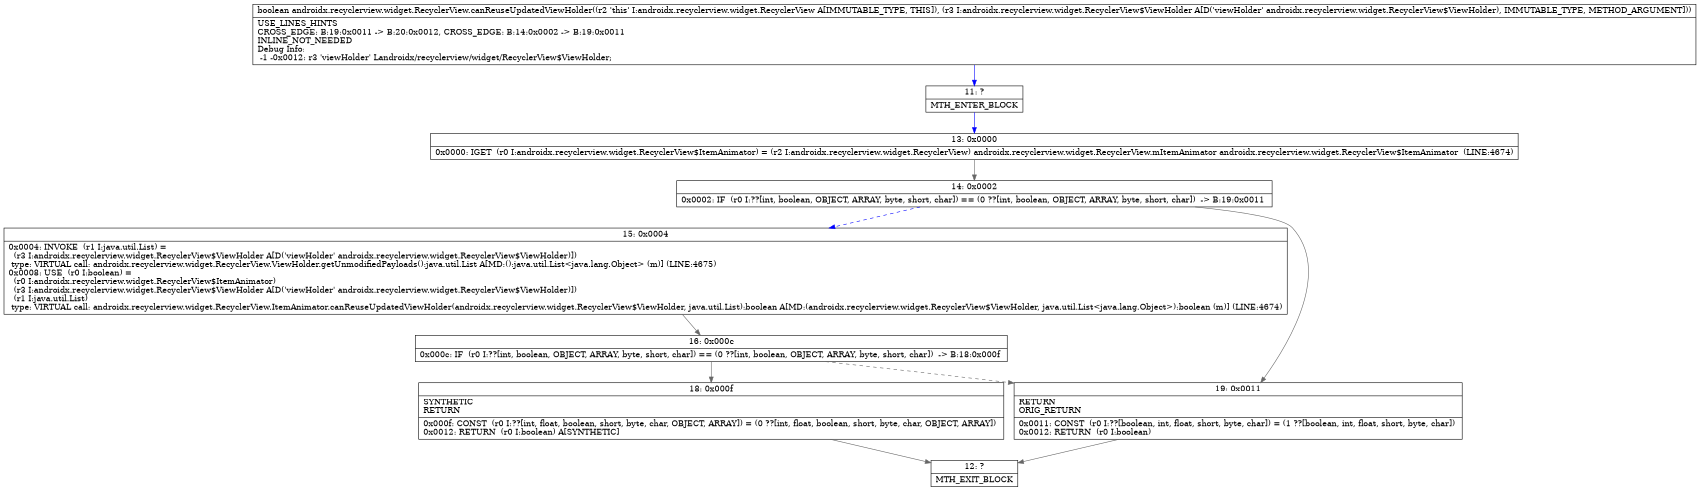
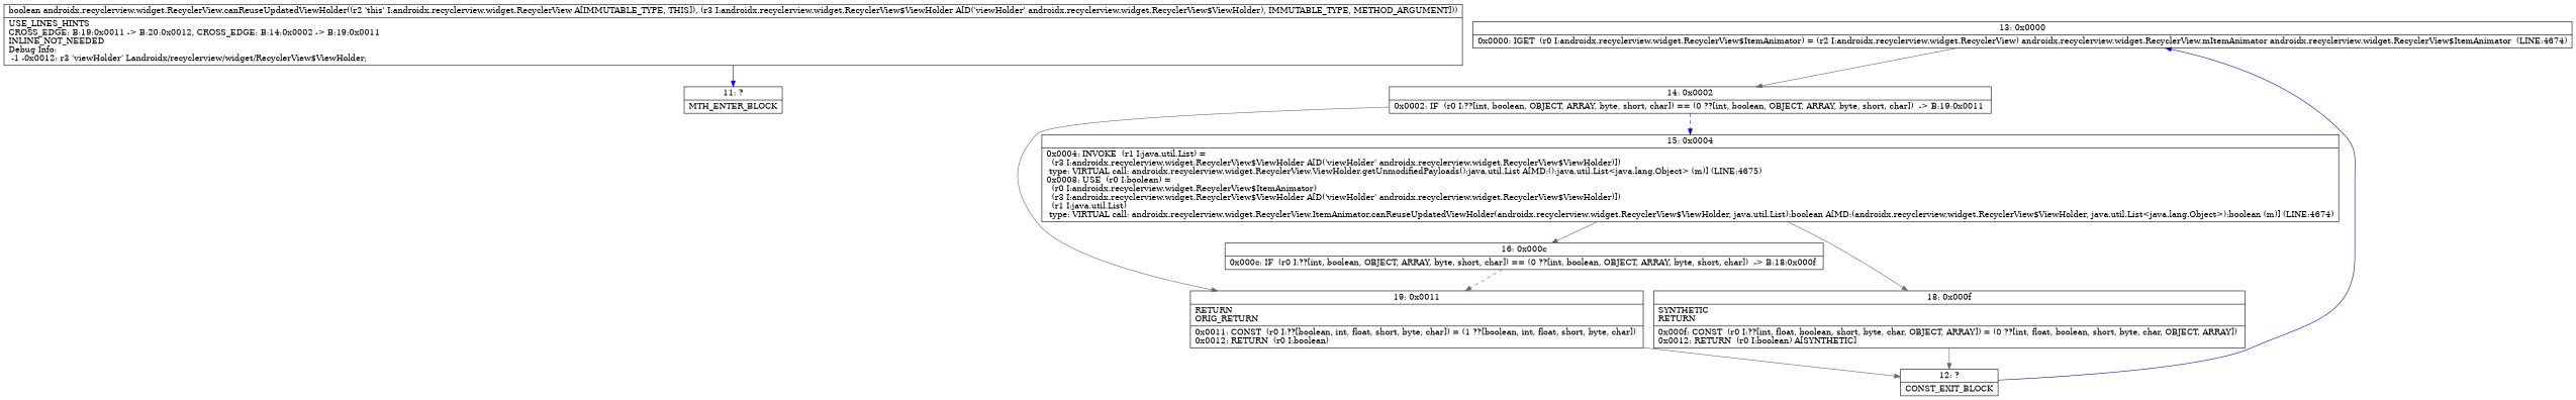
  digraph {
    node [shape=record]
    edge [color=gray40]
    n1 [label="{11\:\ ?|MTH_ENTER_BLOCK\l}"]
    n2 [label="{13\:\ 0x0000|0x0000: IGET  (r0 I:androidx.recyclerview.widget.RecyclerView$ItemAnimator) = (r2 I:androidx.recyclerview.widget.RecyclerView) androidx.recyclerview.widget.RecyclerView.mItemAnimator androidx.recyclerview.widget.RecyclerView$ItemAnimator  (LINE:4674)\l}"]
    n3 [label="{14\:\ 0x0002|0x0002: IF  (r0 I:??[int, boolean, OBJECT, ARRAY, byte, short, char]) == (0 ??[int, boolean, OBJECT, ARRAY, byte, short, char])  \-\> B:19:0x0011 \l}"]
    n4 [label="{15\:\ 0x0004|0x0004: INVOKE  (r1 I:java.util.List) = \l  (r3 I:androidx.recyclerview.widget.RecyclerView$ViewHolder A[D('viewHolder' androidx.recyclerview.widget.RecyclerView$ViewHolder)])\l type: VIRTUAL call: androidx.recyclerview.widget.RecyclerView.ViewHolder.getUnmodifiedPayloads():java.util.List A[MD:():java.util.List\<java.lang.Object\> (m)] (LINE:4675)\l0x0008: USE  (r0 I:boolean) = \l  (r0 I:androidx.recyclerview.widget.RecyclerView$ItemAnimator)\l  (r3 I:androidx.recyclerview.widget.RecyclerView$ViewHolder A[D('viewHolder' androidx.recyclerview.widget.RecyclerView$ViewHolder)])\l  (r1 I:java.util.List)\l type: VIRTUAL call: androidx.recyclerview.widget.RecyclerView.ItemAnimator.canReuseUpdatedViewHolder(androidx.recyclerview.widget.RecyclerView$ViewHolder, java.util.List):boolean A[MD:(androidx.recyclerview.widget.RecyclerView$ViewHolder, java.util.List\<java.lang.Object\>):boolean (m)] (LINE:4674)\l}"]
    n5 [label="{19\:\ 0x0011|RETURN\lORIG_RETURN\l|0x0011: CONST  (r0 I:??[boolean, int, float, short, byte, char]) = (1 ??[boolean, int, float, short, byte, char]) \l0x0012: RETURN  (r0 I:boolean) \l}"]
    n6 [label="{16\:\ 0x000c|0x000c: IF  (r0 I:??[int, boolean, OBJECT, ARRAY, byte, short, char]) == (0 ??[int, boolean, OBJECT, ARRAY, byte, short, char])  \-\> B:18:0x000f \l}"]
-   n7 [label="{12\:\ ?|MTH_EXIT_BLOCK\l}"]
+   n7 [label="{12\:\ ?|CONST_EXIT_BLOCK\l}"]
    n8 [label="{18\:\ 0x000f|SYNTHETIC\lRETURN\l|0x000f: CONST  (r0 I:??[int, float, boolean, short, byte, char, OBJECT, ARRAY]) = (0 ??[int, float, boolean, short, byte, char, OBJECT, ARRAY]) \l0x0012: RETURN  (r0 I:boolean) A[SYNTHETIC]\l}"]
    n9 [label="{boolean androidx.recyclerview.widget.RecyclerView.canReuseUpdatedViewHolder((r2 'this' I:androidx.recyclerview.widget.RecyclerView A[IMMUTABLE_TYPE, THIS]), (r3 I:androidx.recyclerview.widget.RecyclerView$ViewHolder A[D('viewHolder' androidx.recyclerview.widget.RecyclerView$ViewHolder), IMMUTABLE_TYPE, METHOD_ARGUMENT]))  | USE_LINES_HINTS\lCROSS_EDGE: B:19:0x0011 \-\> B:20:0x0012, CROSS_EDGE: B:14:0x0002 \-\> B:19:0x0011\lINLINE_NOT_NEEDED\lDebug Info:\l  \-1 \-0x0012: r3 'viewHolder' Landroidx\/recyclerview\/widget\/RecyclerView$ViewHolder;\l}"]
-   n1 -> n2 [color=blue]
+   n7 -> n2 [color=blue]
    n2 -> n3
    n3 -> n4 [color=blue style=dashed]
    n3 -> n5
    n4 -> n6
    n5 -> n7
    n6 -> n5 [style=dashed]
-   n6 -> n8
+   n4 -> n8
    n8 -> n7
    n9 -> n1 [color=blue]
  }
